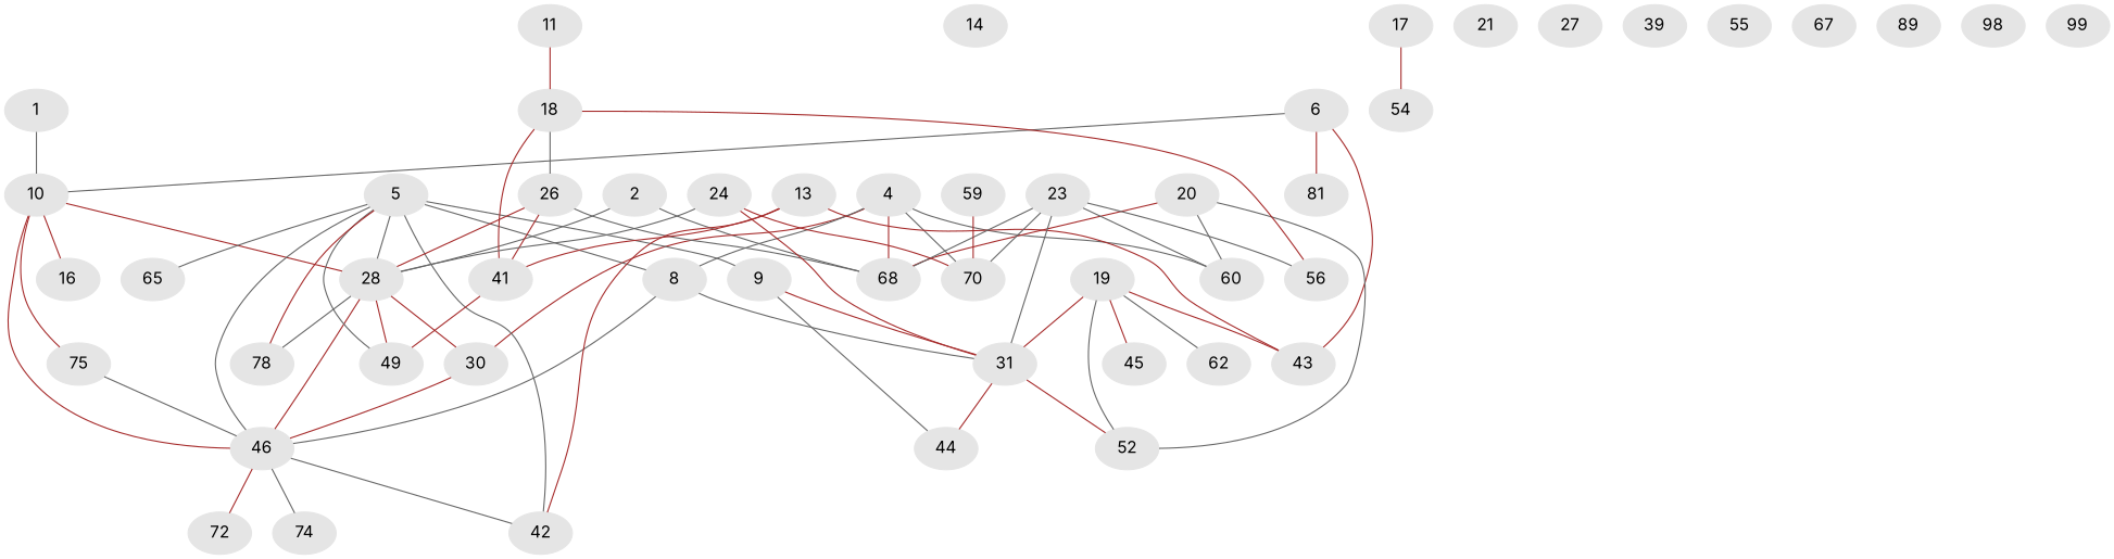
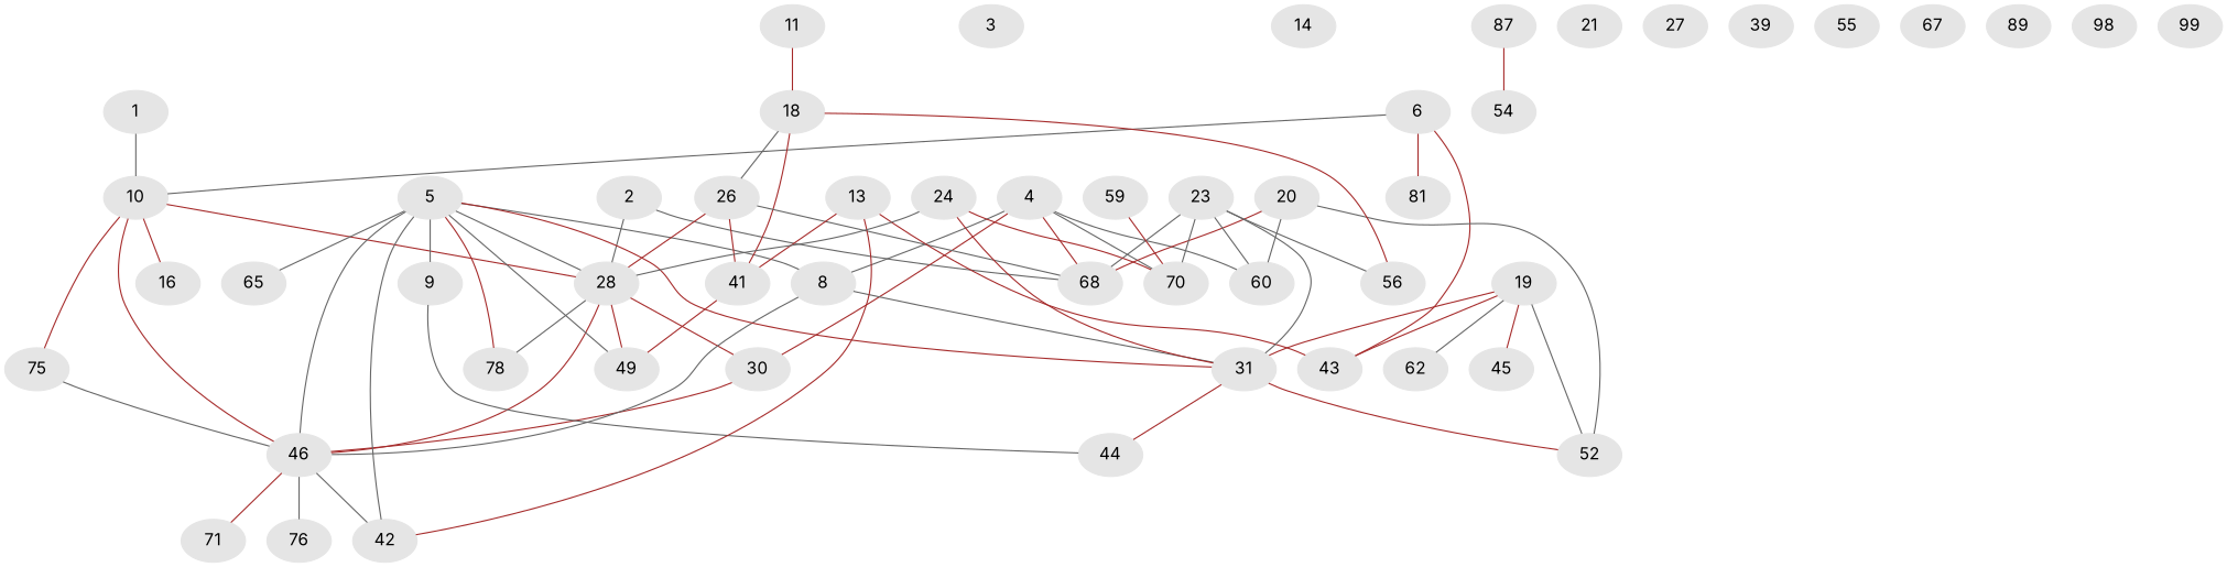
  graph {
    fontname=Inter
    node [color=gray90 fontname=Inter style=filled]
    edge [color=brown fontname=Inter]
    1 [super="+93"]
    10 [super="+57"]
    28 [super="+35"]
    46 [super="+100+69+58"]
    n5 [label=75]
    16
    2 [super="+92"]
    68
    30 [super="+42"]
    49 [super="+82+101"]
    78 [super="+105"]
+   3
    4 [super="+88+66"]
    8 [super="+12"]
    60
    70
    31 [super="+34+61"]
    5 [super="+104+106+29+33"]
    9 [super="+40"]
    65
    n21 [label=42]
    44 [super="+79"]
    52
-   71 [label=72]
-   74
+   71
+   74 [label=76]
    6 [super="+7+25+53"]
    43 [super="+50"]
    81
    20 [super="+51"]
    18 [super="+38"]
    41
    26 [super="+32+97"]
    56
    11
    13
    14
-   17
+   17 [label=87]
    54
    19 [super="+86+22+48"]
    45
    62
    21
    23 [super="+76+37"]
    24 [super="+85"]
    27
    39 [super="+47"]
    55
    59
    67
    89
    98
    99
    1 -- 10 [color=gray40]
    10 -- 28
    10 -- 46 [weight=2]
    10 -- n5
    10 -- 16
    28 -- 46
    28 -- 30
    28 -- 49
    28 -- 78 [color=gray40]
    46 -- n21 [color=gray40]
    46 -- 71
    46 -- 74 [color=gray40]
    n5 -- 46 [color=gray40]
    2 -- 28 [color=gray40]
    2 -- 68 [color=gray40]
    30 -- 46
    4 -- 68
    4 -- 30
    4 -- 8 [color=gray40]
    4 -- 60 [color=gray40]
    4 -- 70 [color=gray40]
    8 -- 46 [color=gray40]
    8 -- 31 [color=gray40]
    31 -- 44
    31 -- 52
    5 -- 28 [color=gray40]
    5 -- 46 [color=gray40]
    5 -- 49 [color=gray40]
    5 -- 78
    5 -- 8 [color=gray40]
-   9 -- 31
+   5 -- 31
    5 -- 9 [color=gray40 weight=3]
    5 -- 65 [color=gray40]
    5 -- n21 [color=gray40]
    9 -- 44 [color=gray40]
    6 -- 10 [color=gray40]
    6 -- 43
    6 -- 81
    20 -- 68
    20 -- 60 [color=gray40]
    20 -- 52 [color=gray40 weight=2]
    18 -- 41
    18 -- 26 [color=gray40]
    18 -- 56
    41 -- 49
    26 -- 28
    26 -- 68 [color=gray40]
    26 -- 41
    11 -- 18
    13 -- n21
    13 -- 43
    13 -- 41
    17 -- 54
    19 -- 31 [weight=2]
    19 -- 52 [color=gray40]
    19 -- 43
    19 -- 45
    19 -- 62 [color=gray40]
    23 -- 68 [color=gray40]
    23 -- 60 [color=gray40]
    23 -- 70 [color=gray40]
    23 -- 31 [color=gray40 weight=2]
    23 -- 56 [color=gray40]
    24 -- 28 [color=gray40]
    24 -- 70
    24 -- 31
    59 -- 70
  }
